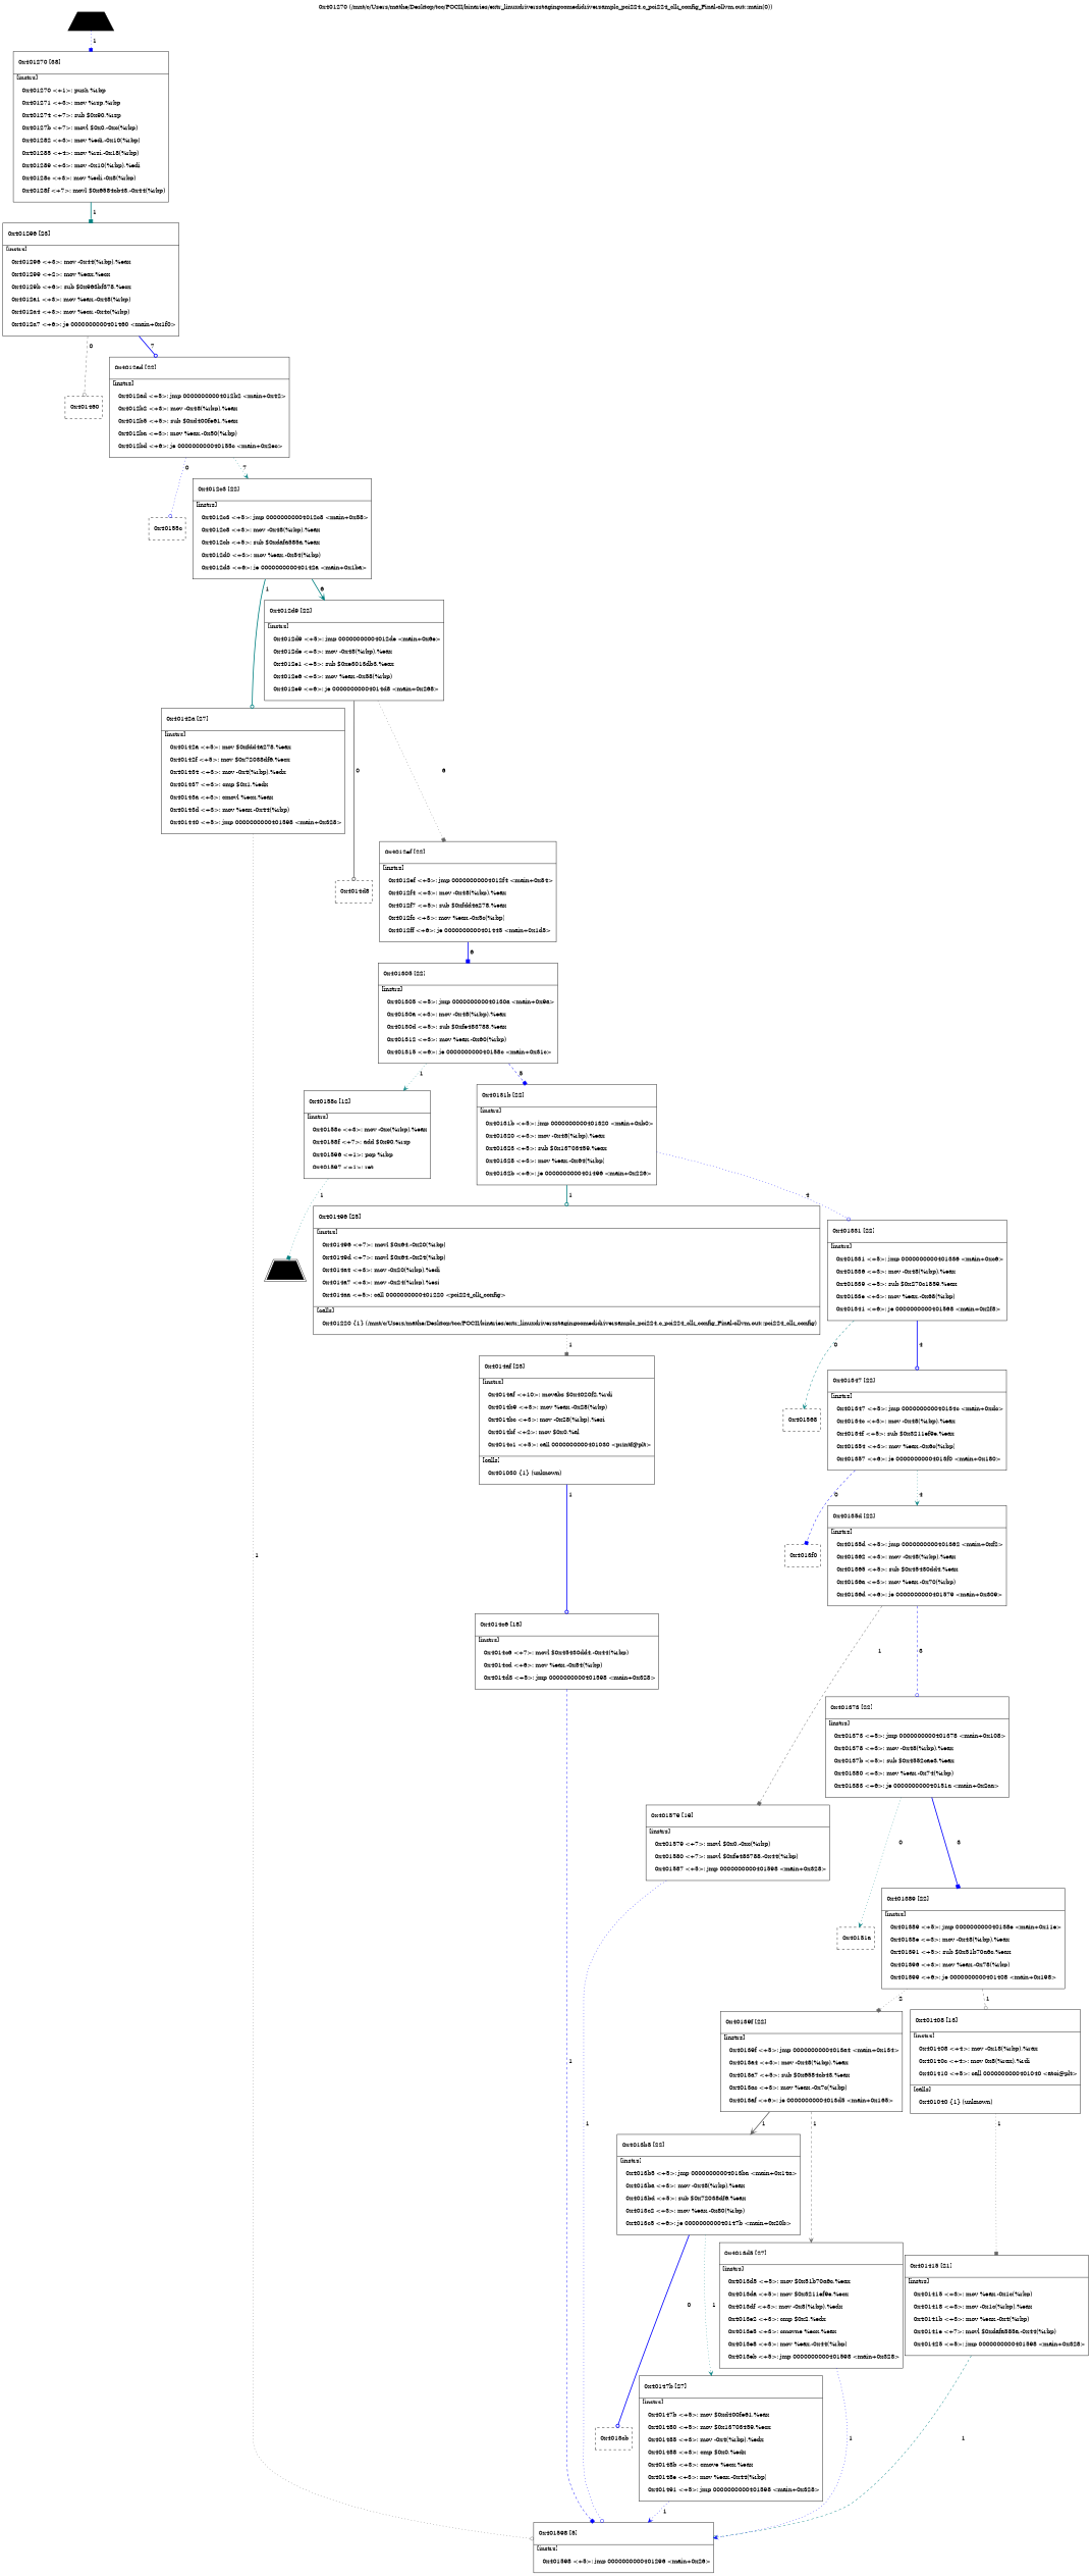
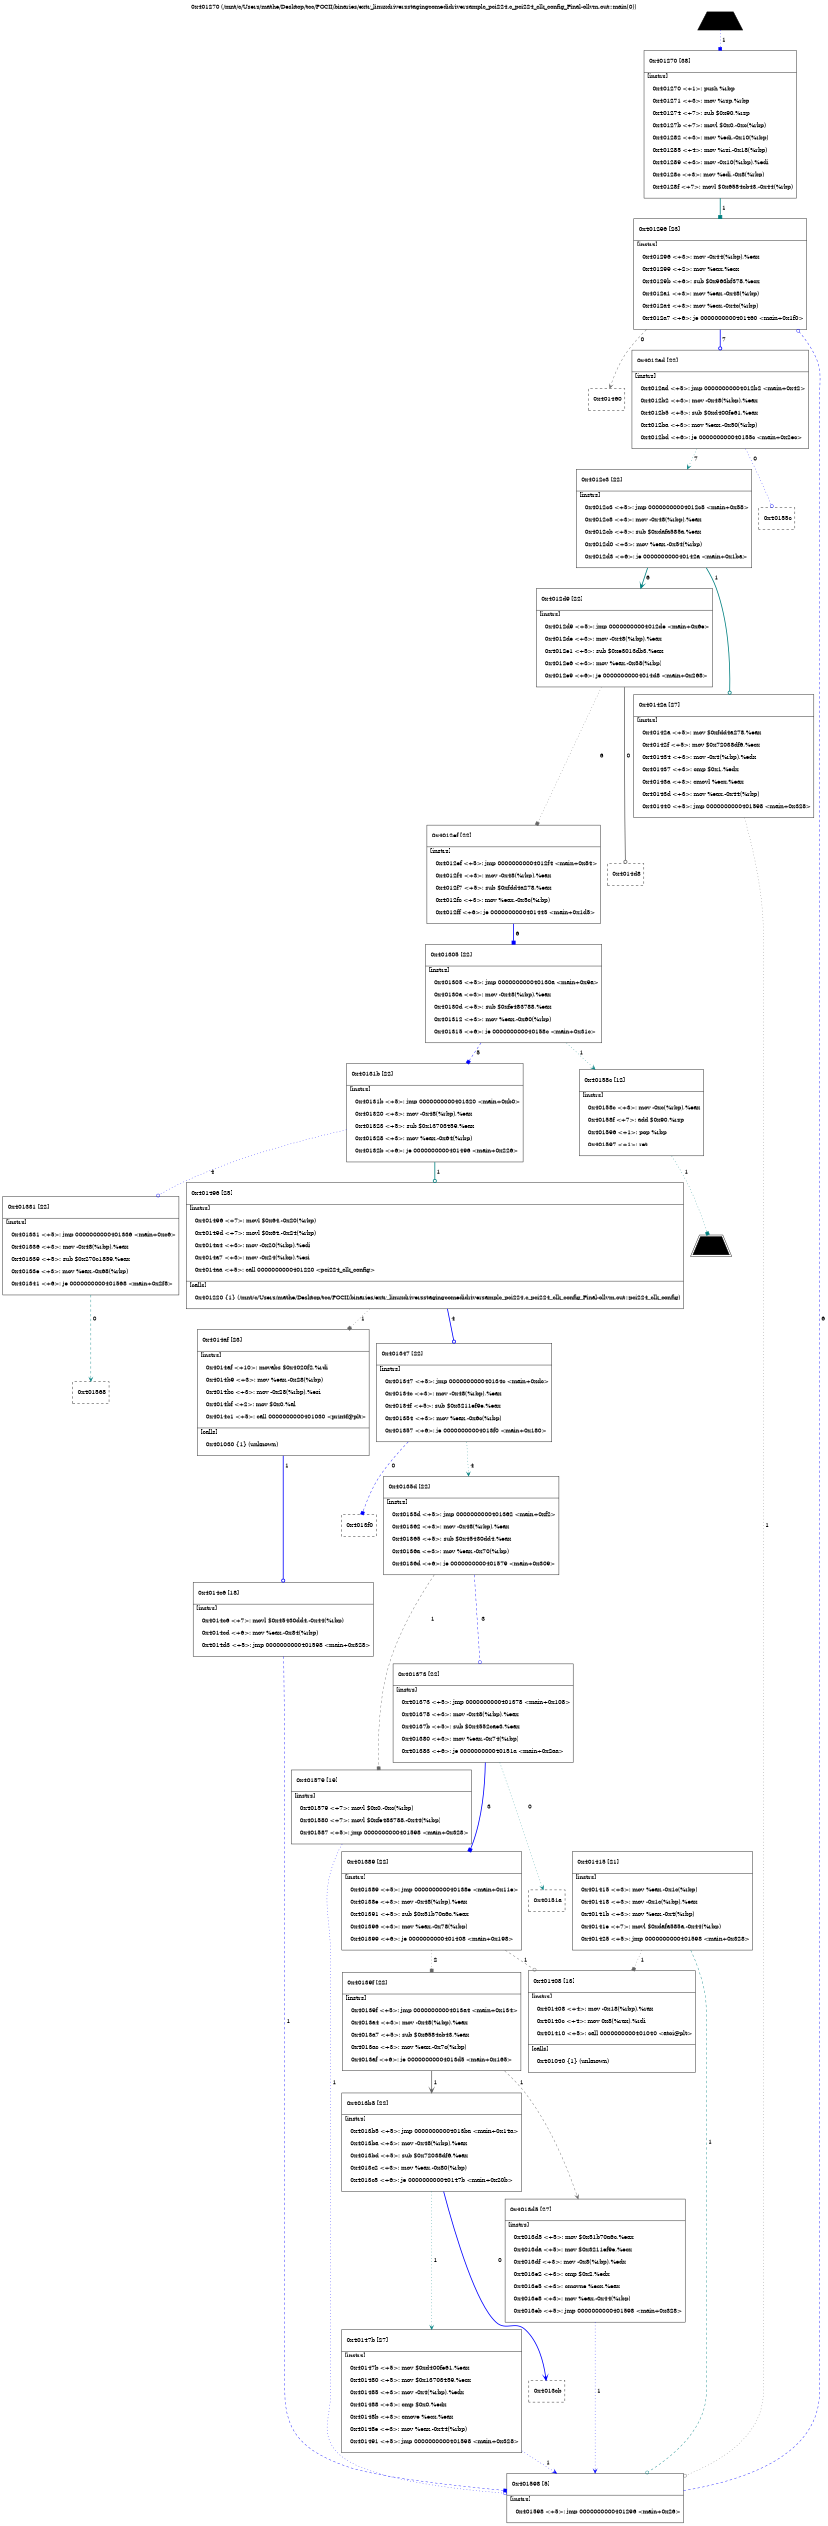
  digraph {
    label="0x401270 (/mnt/c/Users/mathe/Desktop/tcc/POCII/binaries/extr_linuxdriversstagingcomedidriversamplc_pci224.c_pci224_clk_config_Final-ollvm.out::main(0))"
    labelloc=t
    node [shape=record]
    edge [arrowhead=odot color=blue style=dotted]
    Entry [fillcolor=black height=0.3 shape=trapezium style=filled width=0.3]
    n2 [label="{\n     0x401270 [38]\l\n     | [instrs]\l\n     &nbsp;&nbsp;0x401270 \<+1\>: push %rbp\l\n     &nbsp;&nbsp;0x401271 \<+3\>: mov %rsp,%rbp\l\n     &nbsp;&nbsp;0x401274 \<+7\>: sub $0x90,%rsp\l\n     &nbsp;&nbsp;0x40127b \<+7\>: movl $0x0,-0xc(%rbp)\l\n     &nbsp;&nbsp;0x401282 \<+3\>: mov %edi,-0x10(%rbp)\l\n     &nbsp;&nbsp;0x401285 \<+4\>: mov %rsi,-0x18(%rbp)\l\n     &nbsp;&nbsp;0x401289 \<+3\>: mov -0x10(%rbp),%edi\l\n     &nbsp;&nbsp;0x40128c \<+3\>: mov %edi,-0x8(%rbp)\l\n     &nbsp;&nbsp;0x40128f \<+7\>: movl $0x6584cb43,-0x44(%rbp)\l\n  }"]
    n3 [label="{\n     0x401296 [23]\l\n     | [instrs]\l\n     &nbsp;&nbsp;0x401296 \<+3\>: mov -0x44(%rbp),%eax\l\n     &nbsp;&nbsp;0x401299 \<+2\>: mov %eax,%ecx\l\n     &nbsp;&nbsp;0x40129b \<+6\>: sub $0x963bf378,%ecx\l\n     &nbsp;&nbsp;0x4012a1 \<+3\>: mov %eax,-0x48(%rbp)\l\n     &nbsp;&nbsp;0x4012a4 \<+3\>: mov %ecx,-0x4c(%rbp)\l\n     &nbsp;&nbsp;0x4012a7 \<+6\>: je 0000000000401460 \<main+0x1f0\>\l\n  }"]
    n4 [label="{\n     0x401460\l\n  }" style=dashed]
    n5 [label="{\n     0x4012ad [22]\l\n     | [instrs]\l\n     &nbsp;&nbsp;0x4012ad \<+5\>: jmp 00000000004012b2 \<main+0x42\>\l\n     &nbsp;&nbsp;0x4012b2 \<+3\>: mov -0x48(%rbp),%eax\l\n     &nbsp;&nbsp;0x4012b5 \<+5\>: sub $0xd400fe61,%eax\l\n     &nbsp;&nbsp;0x4012ba \<+3\>: mov %eax,-0x50(%rbp)\l\n     &nbsp;&nbsp;0x4012bd \<+6\>: je 000000000040155c \<main+0x2ec\>\l\n  }"]
    n6 [label="{\n     0x40155c\l\n  }" style=dashed]
    n7 [label="{\n     0x4012c3 [22]\l\n     | [instrs]\l\n     &nbsp;&nbsp;0x4012c3 \<+5\>: jmp 00000000004012c8 \<main+0x58\>\l\n     &nbsp;&nbsp;0x4012c8 \<+3\>: mov -0x48(%rbp),%eax\l\n     &nbsp;&nbsp;0x4012cb \<+5\>: sub $0xdafa585a,%eax\l\n     &nbsp;&nbsp;0x4012d0 \<+3\>: mov %eax,-0x54(%rbp)\l\n     &nbsp;&nbsp;0x4012d3 \<+6\>: je 000000000040142a \<main+0x1ba\>\l\n  }"]
    n8 [label="{\n     0x40142a [27]\l\n     | [instrs]\l\n     &nbsp;&nbsp;0x40142a \<+5\>: mov $0xfdd4a278,%eax\l\n     &nbsp;&nbsp;0x40142f \<+5\>: mov $0x72038df6,%ecx\l\n     &nbsp;&nbsp;0x401434 \<+3\>: mov -0x4(%rbp),%edx\l\n     &nbsp;&nbsp;0x401437 \<+3\>: cmp $0x1,%edx\l\n     &nbsp;&nbsp;0x40143a \<+3\>: cmovl %ecx,%eax\l\n     &nbsp;&nbsp;0x40143d \<+3\>: mov %eax,-0x44(%rbp)\l\n     &nbsp;&nbsp;0x401440 \<+5\>: jmp 0000000000401598 \<main+0x328\>\l\n  }"]
    n9 [label="{\n     0x4012d9 [22]\l\n     | [instrs]\l\n     &nbsp;&nbsp;0x4012d9 \<+5\>: jmp 00000000004012de \<main+0x6e\>\l\n     &nbsp;&nbsp;0x4012de \<+3\>: mov -0x48(%rbp),%eax\l\n     &nbsp;&nbsp;0x4012e1 \<+5\>: sub $0xe3013db3,%eax\l\n     &nbsp;&nbsp;0x4012e6 \<+3\>: mov %eax,-0x58(%rbp)\l\n     &nbsp;&nbsp;0x4012e9 \<+6\>: je 00000000004014d8 \<main+0x268\>\l\n  }"]
    Exit [fillcolor=black height=0.3 peripheries=2 shape=trapezium style=filled width=0.3]
    n11 [label="{\n     0x401598 [5]\l\n     | [instrs]\l\n     &nbsp;&nbsp;0x401598 \<+5\>: jmp 0000000000401296 \<main+0x26\>\l\n  }"]
    n12 [label="{\n     0x4014d8\l\n  }" style=dashed]
    n13 [label="{\n     0x4012ef [22]\l\n     | [instrs]\l\n     &nbsp;&nbsp;0x4012ef \<+5\>: jmp 00000000004012f4 \<main+0x84\>\l\n     &nbsp;&nbsp;0x4012f4 \<+3\>: mov -0x48(%rbp),%eax\l\n     &nbsp;&nbsp;0x4012f7 \<+5\>: sub $0xfdd4a278,%eax\l\n     &nbsp;&nbsp;0x4012fc \<+3\>: mov %eax,-0x5c(%rbp)\l\n     &nbsp;&nbsp;0x4012ff \<+6\>: je 0000000000401445 \<main+0x1d5\>\l\n  }"]
    n14 [label="{\n     0x4014c6 [18]\l\n     | [instrs]\l\n     &nbsp;&nbsp;0x4014c6 \<+7\>: movl $0x45430dd4,-0x44(%rbp)\l\n     &nbsp;&nbsp;0x4014cd \<+6\>: mov %eax,-0x84(%rbp)\l\n     &nbsp;&nbsp;0x4014d3 \<+5\>: jmp 0000000000401598 \<main+0x328\>\l\n  }"]
    n15 [label="{\n     0x401305 [22]\l\n     | [instrs]\l\n     &nbsp;&nbsp;0x401305 \<+5\>: jmp 000000000040130a \<main+0x9a\>\l\n     &nbsp;&nbsp;0x40130a \<+3\>: mov -0x48(%rbp),%eax\l\n     &nbsp;&nbsp;0x40130d \<+5\>: sub $0xfe483788,%eax\l\n     &nbsp;&nbsp;0x401312 \<+3\>: mov %eax,-0x60(%rbp)\l\n     &nbsp;&nbsp;0x401315 \<+6\>: je 000000000040158c \<main+0x31c\>\l\n  }"]
    n16 [label="{\n     0x4014af [23]\l\n     | [instrs]\l\n     &nbsp;&nbsp;0x4014af \<+10\>: movabs $0x4020f2,%rdi\l\n     &nbsp;&nbsp;0x4014b9 \<+3\>: mov %eax,-0x28(%rbp)\l\n     &nbsp;&nbsp;0x4014bc \<+3\>: mov -0x28(%rbp),%esi\l\n     &nbsp;&nbsp;0x4014bf \<+2\>: mov $0x0,%al\l\n     &nbsp;&nbsp;0x4014c1 \<+5\>: call 0000000000401030 \<printf@plt\>\l\n     | [calls]\l\n     &nbsp;&nbsp;0x401030 \{1\} (unknown)\l\n  }"]
    n17 [label="{\n     0x40158c [12]\l\n     | [instrs]\l\n     &nbsp;&nbsp;0x40158c \<+3\>: mov -0xc(%rbp),%eax\l\n     &nbsp;&nbsp;0x40158f \<+7\>: add $0x90,%rsp\l\n     &nbsp;&nbsp;0x401596 \<+1\>: pop %rbp\l\n     &nbsp;&nbsp;0x401597 \<+1\>: ret\l\n  }"]
    n18 [label="{\n     0x40131b [22]\l\n     | [instrs]\l\n     &nbsp;&nbsp;0x40131b \<+5\>: jmp 0000000000401320 \<main+0xb0\>\l\n     &nbsp;&nbsp;0x401320 \<+3\>: mov -0x48(%rbp),%eax\l\n     &nbsp;&nbsp;0x401323 \<+5\>: sub $0x13703459,%eax\l\n     &nbsp;&nbsp;0x401328 \<+3\>: mov %eax,-0x64(%rbp)\l\n     &nbsp;&nbsp;0x40132b \<+6\>: je 0000000000401496 \<main+0x226\>\l\n  }"]
    n19 [label="{\n     0x4013cb\l\n  }" style=dashed]
    n20 [label="{\n     0x401496 [25]\l\n     | [instrs]\l\n     &nbsp;&nbsp;0x401496 \<+7\>: movl $0x64,-0x20(%rbp)\l\n     &nbsp;&nbsp;0x40149d \<+7\>: movl $0x64,-0x24(%rbp)\l\n     &nbsp;&nbsp;0x4014a4 \<+3\>: mov -0x20(%rbp),%edi\l\n     &nbsp;&nbsp;0x4014a7 \<+3\>: mov -0x24(%rbp),%esi\l\n     &nbsp;&nbsp;0x4014aa \<+5\>: call 0000000000401220 \<pci224_clk_config\>\l\n     | [calls]\l\n     &nbsp;&nbsp;0x401220 \{1\} (/mnt/c/Users/mathe/Desktop/tcc/POCII/binaries/extr_linuxdriversstagingcomedidriversamplc_pci224.c_pci224_clk_config_Final-ollvm.out::pci224_clk_config)\l\n  }"]
    n21 [label="{\n     0x401331 [22]\l\n     | [instrs]\l\n     &nbsp;&nbsp;0x401331 \<+5\>: jmp 0000000000401336 \<main+0xc6\>\l\n     &nbsp;&nbsp;0x401336 \<+3\>: mov -0x48(%rbp),%eax\l\n     &nbsp;&nbsp;0x401339 \<+5\>: sub $0x270c1859,%eax\l\n     &nbsp;&nbsp;0x40133e \<+3\>: mov %eax,-0x68(%rbp)\l\n     &nbsp;&nbsp;0x401341 \<+6\>: je 0000000000401568 \<main+0x2f8\>\l\n  }"]
    n22 [label="{\n     0x40147b [27]\l\n     | [instrs]\l\n     &nbsp;&nbsp;0x40147b \<+5\>: mov $0xd400fe61,%eax\l\n     &nbsp;&nbsp;0x401480 \<+5\>: mov $0x13703459,%ecx\l\n     &nbsp;&nbsp;0x401485 \<+3\>: mov -0x4(%rbp),%edx\l\n     &nbsp;&nbsp;0x401488 \<+3\>: cmp $0x0,%edx\l\n     &nbsp;&nbsp;0x40148b \<+3\>: cmove %ecx,%eax\l\n     &nbsp;&nbsp;0x40148e \<+3\>: mov %eax,-0x44(%rbp)\l\n     &nbsp;&nbsp;0x401491 \<+5\>: jmp 0000000000401598 \<main+0x328\>\l\n  }"]
    n23 [label="{\n     0x401568\l\n  }" style=dashed]
    n24 [label="{\n     0x401347 [22]\l\n     | [instrs]\l\n     &nbsp;&nbsp;0x401347 \<+5\>: jmp 000000000040134c \<main+0xdc\>\l\n     &nbsp;&nbsp;0x40134c \<+3\>: mov -0x48(%rbp),%eax\l\n     &nbsp;&nbsp;0x40134f \<+5\>: sub $0x3211ef9e,%eax\l\n     &nbsp;&nbsp;0x401354 \<+3\>: mov %eax,-0x6c(%rbp)\l\n     &nbsp;&nbsp;0x401357 \<+6\>: je 00000000004013f0 \<main+0x180\>\l\n  }"]
    n25 [label="{\n     0x401415 [21]\l\n     | [instrs]\l\n     &nbsp;&nbsp;0x401415 \<+3\>: mov %eax,-0x1c(%rbp)\l\n     &nbsp;&nbsp;0x401418 \<+3\>: mov -0x1c(%rbp),%eax\l\n     &nbsp;&nbsp;0x40141b \<+3\>: mov %eax,-0x4(%rbp)\l\n     &nbsp;&nbsp;0x40141e \<+7\>: movl $0xdafa585a,-0x44(%rbp)\l\n     &nbsp;&nbsp;0x401425 \<+5\>: jmp 0000000000401598 \<main+0x328\>\l\n  }"]
    n26 [label="{\n     0x4013f0\l\n  }" style=dashed]
    n27 [label="{\n     0x40135d [22]\l\n     | [instrs]\l\n     &nbsp;&nbsp;0x40135d \<+5\>: jmp 0000000000401362 \<main+0xf2\>\l\n     &nbsp;&nbsp;0x401362 \<+3\>: mov -0x48(%rbp),%eax\l\n     &nbsp;&nbsp;0x401365 \<+5\>: sub $0x45430dd4,%eax\l\n     &nbsp;&nbsp;0x40136a \<+3\>: mov %eax,-0x70(%rbp)\l\n     &nbsp;&nbsp;0x40136d \<+6\>: je 0000000000401579 \<main+0x309\>\l\n  }"]
    n28 [label="{\n     0x401579 [19]\l\n     | [instrs]\l\n     &nbsp;&nbsp;0x401579 \<+7\>: movl $0x0,-0xc(%rbp)\l\n     &nbsp;&nbsp;0x401580 \<+7\>: movl $0xfe483788,-0x44(%rbp)\l\n     &nbsp;&nbsp;0x401587 \<+5\>: jmp 0000000000401598 \<main+0x328\>\l\n  }"]
    n29 [label="{\n     0x401373 [22]\l\n     | [instrs]\l\n     &nbsp;&nbsp;0x401373 \<+5\>: jmp 0000000000401378 \<main+0x108\>\l\n     &nbsp;&nbsp;0x401378 \<+3\>: mov -0x48(%rbp),%eax\l\n     &nbsp;&nbsp;0x40137b \<+5\>: sub $0x4552cae3,%eax\l\n     &nbsp;&nbsp;0x401380 \<+3\>: mov %eax,-0x74(%rbp)\l\n     &nbsp;&nbsp;0x401383 \<+6\>: je 000000000040151a \<main+0x2aa\>\l\n  }"]
    n30 [label="{\n     0x40151a\l\n  }" style=dashed]
    n31 [label="{\n     0x401389 [22]\l\n     | [instrs]\l\n     &nbsp;&nbsp;0x401389 \<+5\>: jmp 000000000040138e \<main+0x11e\>\l\n     &nbsp;&nbsp;0x40138e \<+3\>: mov -0x48(%rbp),%eax\l\n     &nbsp;&nbsp;0x401391 \<+5\>: sub $0x51b70a6c,%eax\l\n     &nbsp;&nbsp;0x401396 \<+3\>: mov %eax,-0x78(%rbp)\l\n     &nbsp;&nbsp;0x401399 \<+6\>: je 0000000000401408 \<main+0x198\>\l\n  }"]
    n32 [label="{\n     0x4013b5 [22]\l\n     | [instrs]\l\n     &nbsp;&nbsp;0x4013b5 \<+5\>: jmp 00000000004013ba \<main+0x14a\>\l\n     &nbsp;&nbsp;0x4013ba \<+3\>: mov -0x48(%rbp),%eax\l\n     &nbsp;&nbsp;0x4013bd \<+5\>: sub $0x72038df6,%eax\l\n     &nbsp;&nbsp;0x4013c2 \<+3\>: mov %eax,-0x80(%rbp)\l\n     &nbsp;&nbsp;0x4013c5 \<+6\>: je 000000000040147b \<main+0x20b\>\l\n  }"]
    n33 [label="{\n     0x40139f [22]\l\n     | [instrs]\l\n     &nbsp;&nbsp;0x40139f \<+5\>: jmp 00000000004013a4 \<main+0x134\>\l\n     &nbsp;&nbsp;0x4013a4 \<+3\>: mov -0x48(%rbp),%eax\l\n     &nbsp;&nbsp;0x4013a7 \<+5\>: sub $0x6584cb43,%eax\l\n     &nbsp;&nbsp;0x4013ac \<+3\>: mov %eax,-0x7c(%rbp)\l\n     &nbsp;&nbsp;0x4013af \<+6\>: je 00000000004013d5 \<main+0x165\>\l\n  }"]
    n34 [label="{\n     0x401408 [13]\l\n     | [instrs]\l\n     &nbsp;&nbsp;0x401408 \<+4\>: mov -0x18(%rbp),%rax\l\n     &nbsp;&nbsp;0x40140c \<+4\>: mov 0x8(%rax),%rdi\l\n     &nbsp;&nbsp;0x401410 \<+5\>: call 0000000000401040 \<atoi@plt\>\l\n     | [calls]\l\n     &nbsp;&nbsp;0x401040 \{1\} (unknown)\l\n  }"]
    n35 [label="{\n     0x4013d5 [27]\l\n     | [instrs]\l\n     &nbsp;&nbsp;0x4013d5 \<+5\>: mov $0x51b70a6c,%eax\l\n     &nbsp;&nbsp;0x4013da \<+5\>: mov $0x3211ef9e,%ecx\l\n     &nbsp;&nbsp;0x4013df \<+3\>: mov -0x8(%rbp),%edx\l\n     &nbsp;&nbsp;0x4013e2 \<+3\>: cmp $0x2,%edx\l\n     &nbsp;&nbsp;0x4013e5 \<+3\>: cmovne %ecx,%eax\l\n     &nbsp;&nbsp;0x4013e8 \<+3\>: mov %eax,-0x44(%rbp)\l\n     &nbsp;&nbsp;0x4013eb \<+5\>: jmp 0000000000401598 \<main+0x328\>\l\n  }"]
    Entry -> n2 [arrowhead=box label=" 1"]
    n2 -> n3 [arrowhead=box color=teal label=" 1" style=bold]
-   n3 -> n4 [color=gray40 label=" 0" style=dashed]
+   n3 -> n4 [arrowhead=vee color=gray40 label=" 0" style=dashed]
    n3 -> n5 [label=" 7" style=bold]
    n5 -> n6 [label=" 0"]
    n5 -> n7 [arrowhead=vee color=teal label=" 7"]
    n7 -> n8 [color=teal label=" 1" style=bold]
    n7 -> n9 [arrowhead=vee color=teal label=" 6" style=bold]
    n8 -> n11 [color=gray40 label=" 1"]
    n9 -> n12 [color=gray40 label=" 0" style=bold]
    n9 -> n13 [arrowhead=box color=gray40 label=" 6"]
+   n11 -> n3 [label=" 6" style=dashed]
    n13 -> n15 [arrowhead=box label=" 6" style=bold]
    n14 -> n11 [arrowhead=box label=" 1" style=dashed]
    n15 -> n17 [arrowhead=vee color=teal label=" 1"]
    n15 -> n18 [arrowhead=box label=" 5" style=dashed]
    n16 -> n14 [label=" 1" style=bold]
    n17 -> Exit [arrowhead=box color=teal label=" 1"]
    n18 -> n20 [color=teal label=" 1" style=bold]
    n18 -> n21 [label=" 4"]
    n20 -> n16 [arrowhead=box color=gray40 label=" 1"]
    n21 -> n23 [arrowhead=vee color=teal label=" 0" style=dashed]
-   n21 -> n24 [label=" 4" style=bold]
+   n20 -> n24 [label=" 4" style=bold]
    n22 -> n11 [arrowhead=vee label=" 1"]
    n24 -> n26 [arrowhead=box label=" 0" style=dashed]
    n24 -> n27 [arrowhead=vee color=teal label=" 4"]
    n25 -> n11 [color=teal label=" 1" style=dashed]
    n27 -> n28 [arrowhead=box color=gray40 label=" 1" style=dashed]
    n27 -> n29 [label=" 3" style=dashed]
    n28 -> n11 [label=" 1"]
    n29 -> n30 [arrowhead=vee color=teal label=" 0"]
    n29 -> n31 [arrowhead=box label=" 3" style=bold]
    n31 -> n33 [arrowhead=box color=gray40 label=" 2"]
    n31 -> n34 [color=gray40 label=" 1" style=dashed]
-   n32 -> n19 [label=" 0" style=bold]
+   n32 -> n19 [arrowhead=vee label=" 0" style=bold]
    n32 -> n22 [arrowhead=vee color=teal label=" 1"]
    n33 -> n32 [arrowhead=vee color=gray40 label=" 1" style=bold]
    n33 -> n35 [arrowhead=vee color=gray40 label=" 1" style=dashed]
-   n34 -> n25 [arrowhead=box color=gray40 label=" 1"]
+   n25 -> n34 [arrowhead=box color=gray40 label=" 1"]
    n35 -> n11 [arrowhead=vee label=" 1"]
  }
